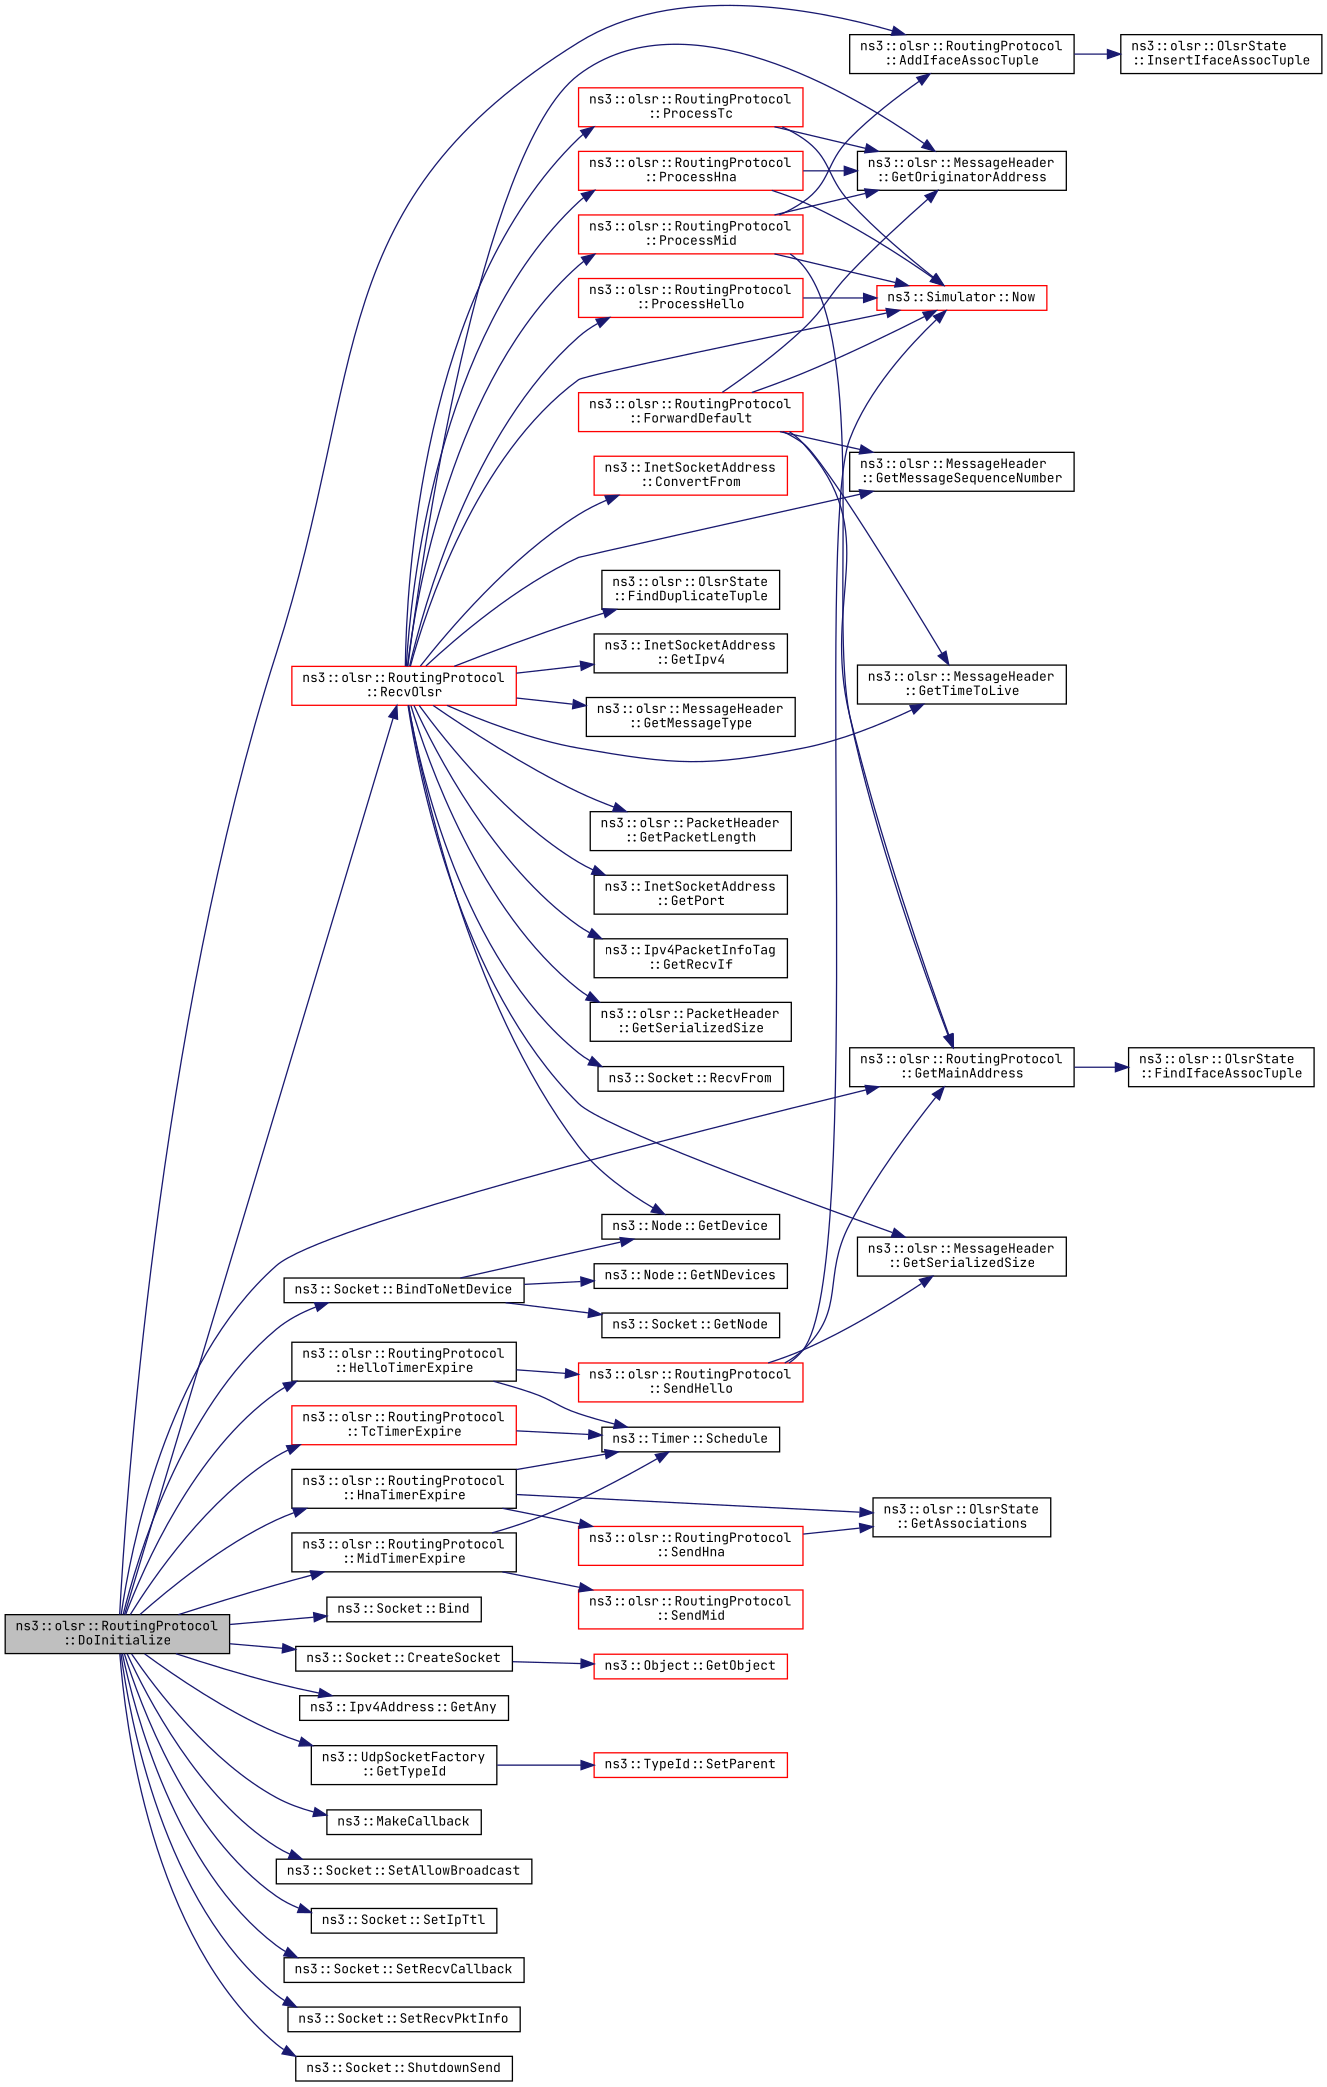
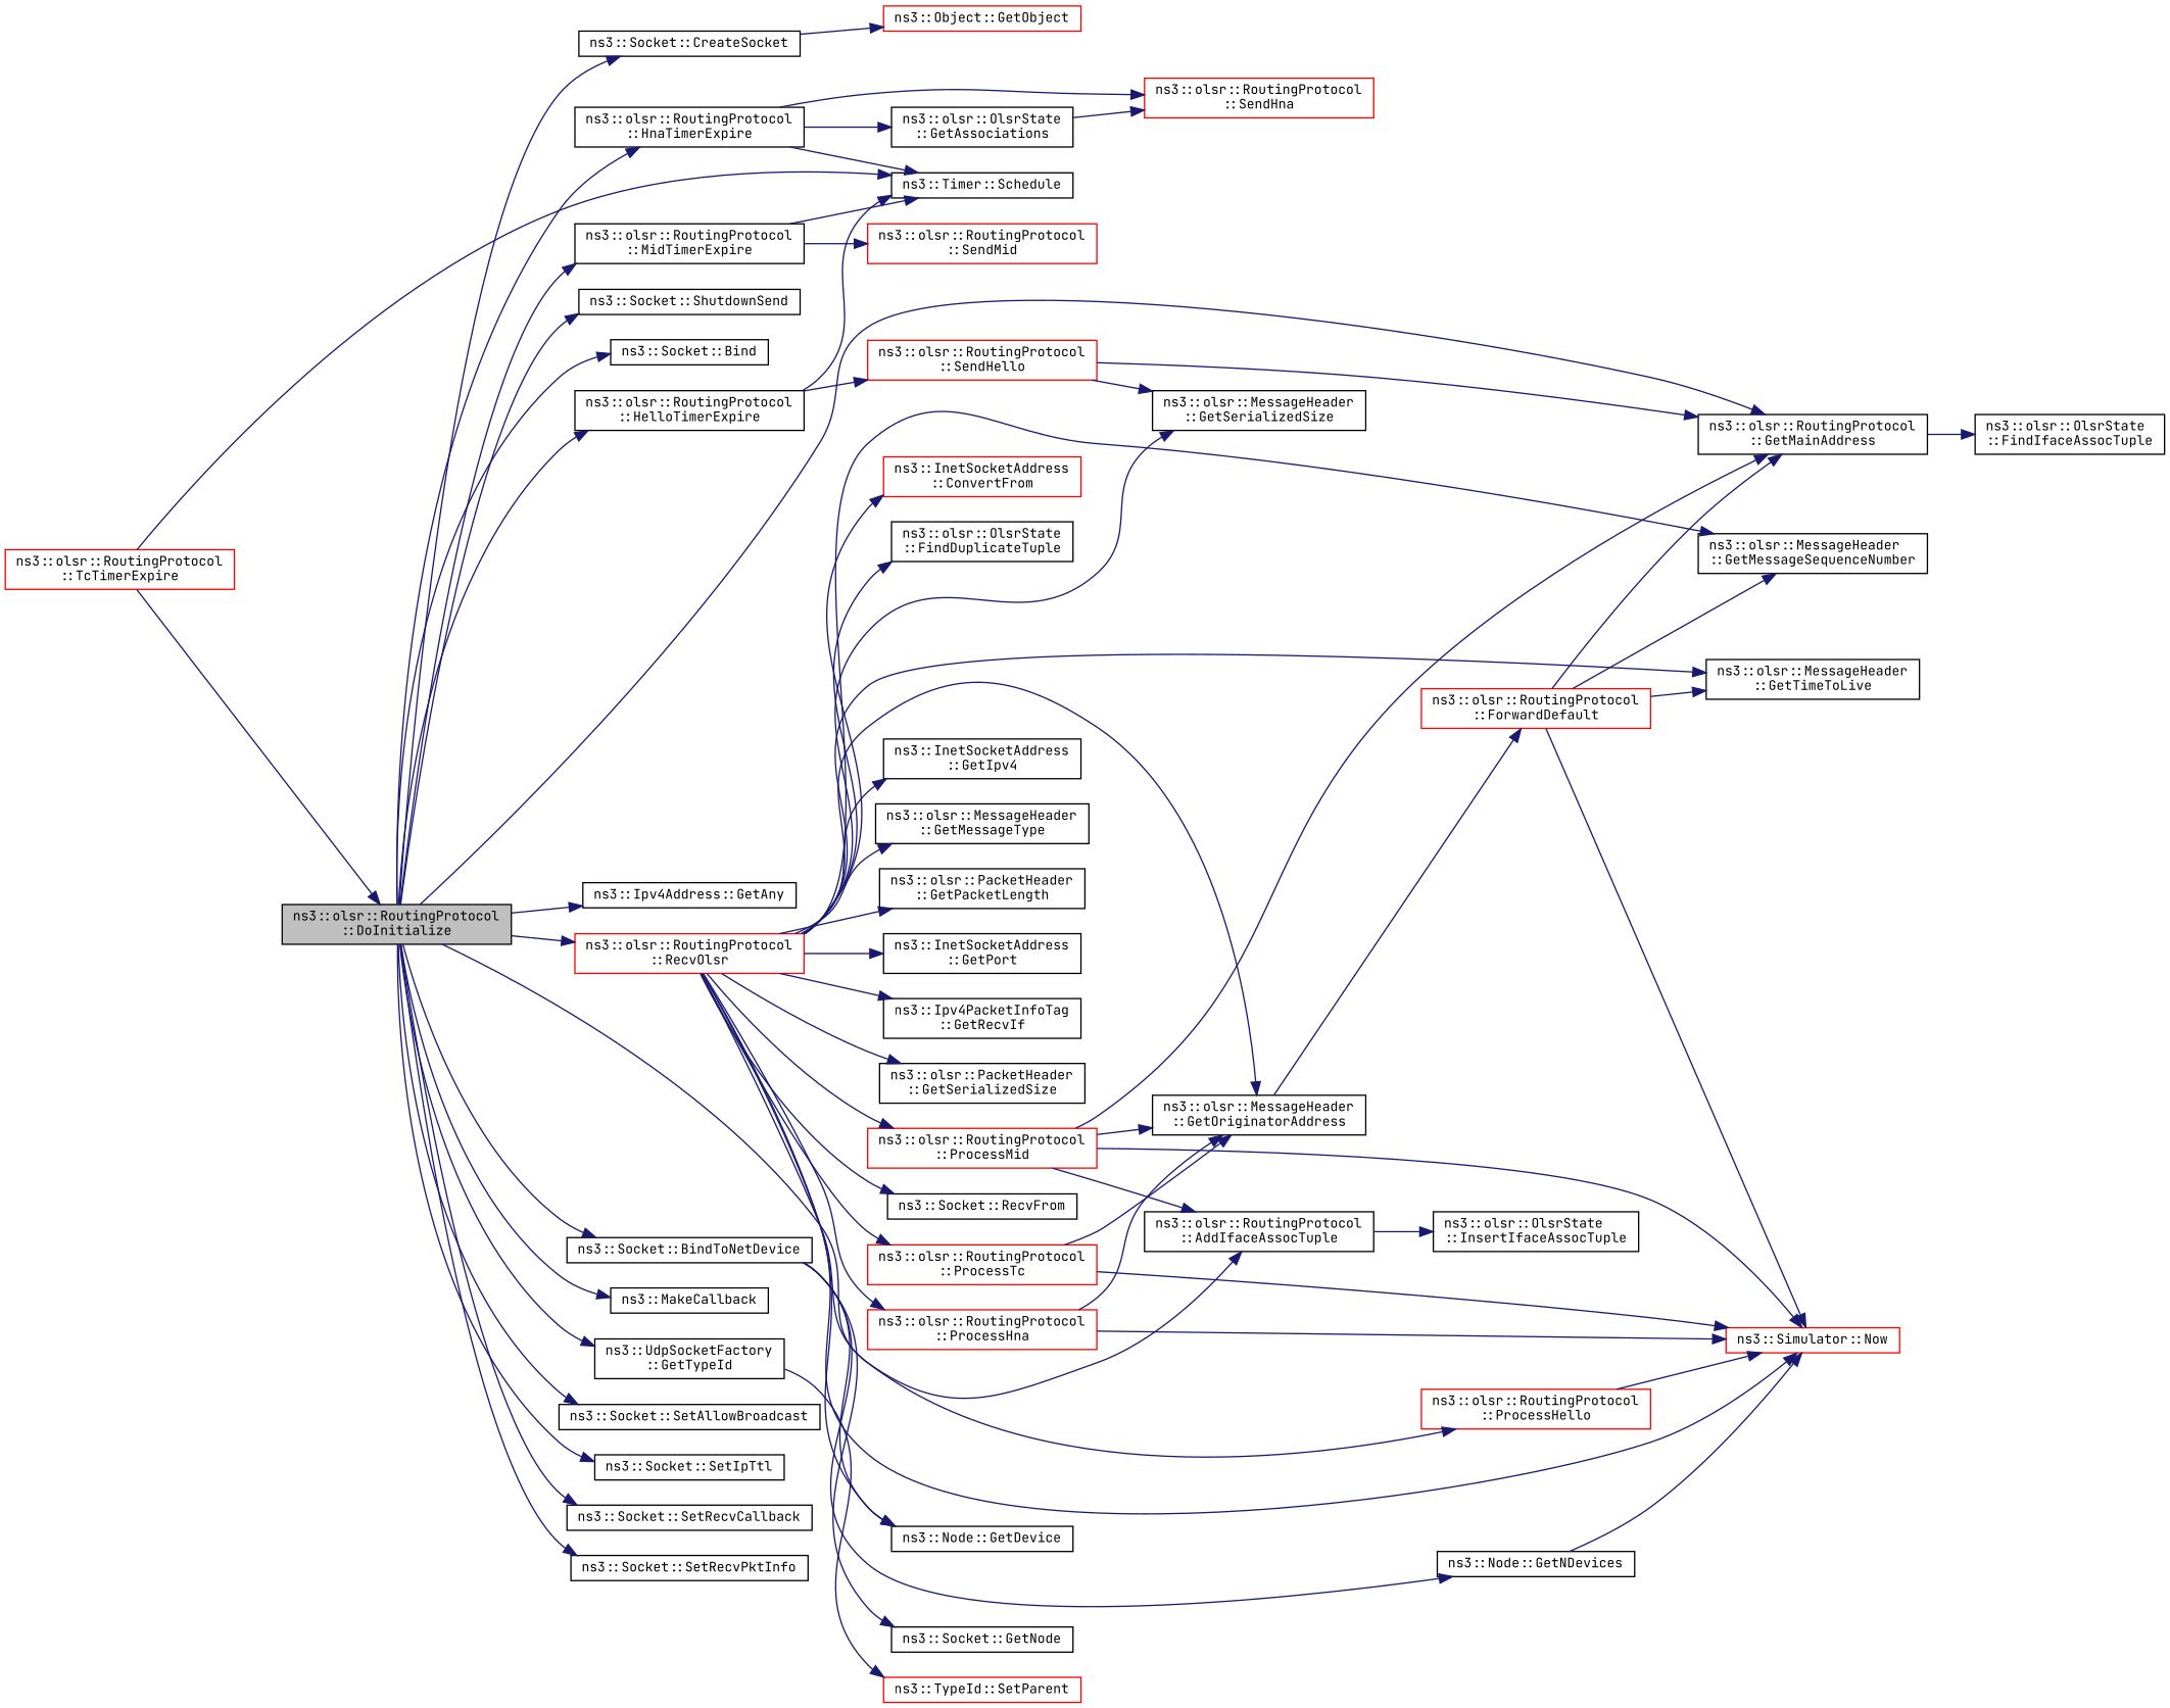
  digraph {
    fontname="JetBrains Mono"
    rankdir=LR
    node [color=black fillcolor=white fontname="JetBrains Mono" fontsize=10 shape=record style=filled]
    edge [color=midnightblue fontname="JetBrains Mono" fontsize=10 labelfontname=Helvetica labelfontsize=10 style=solid]
    n1 [fillcolor=grey75 fontcolor=black height=0.2 label="ns3::olsr::RoutingProtocol\l::DoInitialize" width=0.4]
    n2 [height=0.2 label="ns3::olsr::RoutingProtocol\l::AddIfaceAssocTuple" width=0.4]
    n3 [height=0.2 label="ns3::Socket::Bind" width=0.4]
    n4 [height=0.2 label="ns3::Socket::BindToNetDevice" width=0.4]
    n5 [height=0.2 label="ns3::Socket::CreateSocket" width=0.4]
    n6 [height=0.2 label="ns3::Ipv4Address::GetAny" width=0.4]
    n7 [height=0.2 label="ns3::olsr::RoutingProtocol\l::GetMainAddress" width=0.4]
    n8 [height=0.2 label="ns3::UdpSocketFactory\l::GetTypeId" width=0.4]
    n9 [height=0.2 label="ns3::olsr::RoutingProtocol\l::HelloTimerExpire" width=0.4]
    n10 [height=0.2 label="ns3::olsr::RoutingProtocol\l::HnaTimerExpire" width=0.4]
    n11 [height=0.2 label="ns3::MakeCallback" width=0.4]
    n12 [height=0.2 label="ns3::olsr::RoutingProtocol\l::MidTimerExpire" width=0.4]
    n13 [color=red height=0.2 label="ns3::olsr::RoutingProtocol\l::RecvOlsr" width=0.4]
    n14 [height=0.2 label="ns3::Socket::SetAllowBroadcast" width=0.4]
    n15 [height=0.2 label="ns3::Socket::SetIpTtl" width=0.4]
    n16 [height=0.2 label="ns3::Socket::SetRecvCallback" width=0.4]
    n17 [height=0.2 label="ns3::Socket::SetRecvPktInfo" width=0.4]
    n18 [height=0.2 label="ns3::Socket::ShutdownSend" width=0.4]
    n19 [color=red height=0.2 label="ns3::olsr::RoutingProtocol\l::TcTimerExpire" width=0.4]
    n20 [height=0.2 label="ns3::olsr::OlsrState\l::InsertIfaceAssocTuple" width=0.4]
    n21 [height=0.2 label="ns3::Node::GetDevice" width=0.4]
    n22 [height=0.2 label="ns3::Node::GetNDevices" width=0.4]
    n23 [height=0.2 label="ns3::Socket::GetNode" width=0.4]
    n24 [color=red height=0.2 label="ns3::Object::GetObject" width=0.4]
    n25 [height=0.2 label="ns3::olsr::OlsrState\l::FindIfaceAssocTuple" width=0.4]
    n26 [color=red height=0.2 label="ns3::TypeId::SetParent" width=0.4]
    n27 [height=0.2 label="ns3::Timer::Schedule" width=0.4]
    n28 [color=red height=0.2 label="ns3::olsr::RoutingProtocol\l::SendHello" width=0.4]
    n29 [height=0.2 label="ns3::olsr::OlsrState\l::GetAssociations" width=0.4]
    n30 [color=red height=0.2 label="ns3::olsr::RoutingProtocol\l::SendHna" width=0.4]
    n31 [color=red height=0.2 label="ns3::olsr::RoutingProtocol\l::SendMid" width=0.4]
    n32 [height=0.2 label="ns3::olsr::MessageHeader\l::GetSerializedSize" width=0.4]
    n33 [color=red height=0.2 label="ns3::Simulator::Now" width=0.4]
    n34 [color=red height=0.2 label="ns3::InetSocketAddress\l::ConvertFrom" width=0.4]
    n35 [height=0.2 label="ns3::olsr::OlsrState\l::FindDuplicateTuple" width=0.4]
    n36 [height=0.2 label="ns3::olsr::MessageHeader\l::GetMessageSequenceNumber" width=0.4]
    n37 [height=0.2 label="ns3::olsr::MessageHeader\l::GetOriginatorAddress" width=0.4]
    n38 [height=0.2 label="ns3::olsr::MessageHeader\l::GetTimeToLive" width=0.4]
    n39 [height=0.2 label="ns3::InetSocketAddress\l::GetIpv4" width=0.4]
    n40 [height=0.2 label="ns3::olsr::MessageHeader\l::GetMessageType" width=0.4]
    n41 [height=0.2 label="ns3::olsr::PacketHeader\l::GetPacketLength" width=0.4]
    n42 [height=0.2 label="ns3::InetSocketAddress\l::GetPort" width=0.4]
    n43 [height=0.2 label="ns3::Ipv4PacketInfoTag\l::GetRecvIf" width=0.4]
    n44 [height=0.2 label="ns3::olsr::PacketHeader\l::GetSerializedSize" width=0.4]
    n45 [color=red height=0.2 label="ns3::olsr::RoutingProtocol\l::ProcessHello" width=0.4]
    n46 [color=red height=0.2 label="ns3::olsr::RoutingProtocol\l::ProcessHna" width=0.4]
    n47 [color=red height=0.2 label="ns3::olsr::RoutingProtocol\l::ProcessMid" width=0.4]
    n48 [color=red height=0.2 label="ns3::olsr::RoutingProtocol\l::ProcessTc" width=0.4]
    n49 [height=0.2 label="ns3::Socket::RecvFrom" width=0.4]
    n50 [color=red height=0.2 label="ns3::olsr::RoutingProtocol\l::ForwardDefault" width=0.4]
    n1 -> n2
    n1 -> n3
    n1 -> n4
    n1 -> n5
    n1 -> n6
    n1 -> n7
    n1 -> n8
    n1 -> n9
    n1 -> n10
    n1 -> n11
    n1 -> n12
    n1 -> n13
    n1 -> n14
    n1 -> n15
    n1 -> n16
    n1 -> n17
    n1 -> n18
-   n1 -> n19
+   n19 -> n1
    n2 -> n20
    n4 -> n21
    n4 -> n22
    n4 -> n23
    n5 -> n24
    n7 -> n25
    n8 -> n26
    n9 -> n27
    n9 -> n28
    n10 -> n27
    n10 -> n29
    n10 -> n30
    n12 -> n27
    n12 -> n31
    n13 -> n21
    n13 -> n32
    n13 -> n33
    n13 -> n34
    n13 -> n35
    n13 -> n36
    n13 -> n37
    n13 -> n38
    n13 -> n39
    n13 -> n40
    n13 -> n41
    n13 -> n42
    n13 -> n43
    n13 -> n44
    n13 -> n45
    n13 -> n46
    n13 -> n47
    n13 -> n48
    n13 -> n49
    n19 -> n27
    n28 -> n7
    n28 -> n32
-   n28 -> n33
-   n30 -> n29
+   n22 -> n33
+   n29 -> n30
    n45 -> n33
    n46 -> n33
    n46 -> n37
    n47 -> n2
    n47 -> n7
    n47 -> n33
    n47 -> n37
    n48 -> n33
    n48 -> n37
    n50 -> n7
    n50 -> n33
    n50 -> n36
-   n50 -> n37
+   n37 -> n50
    n50 -> n38
  }
